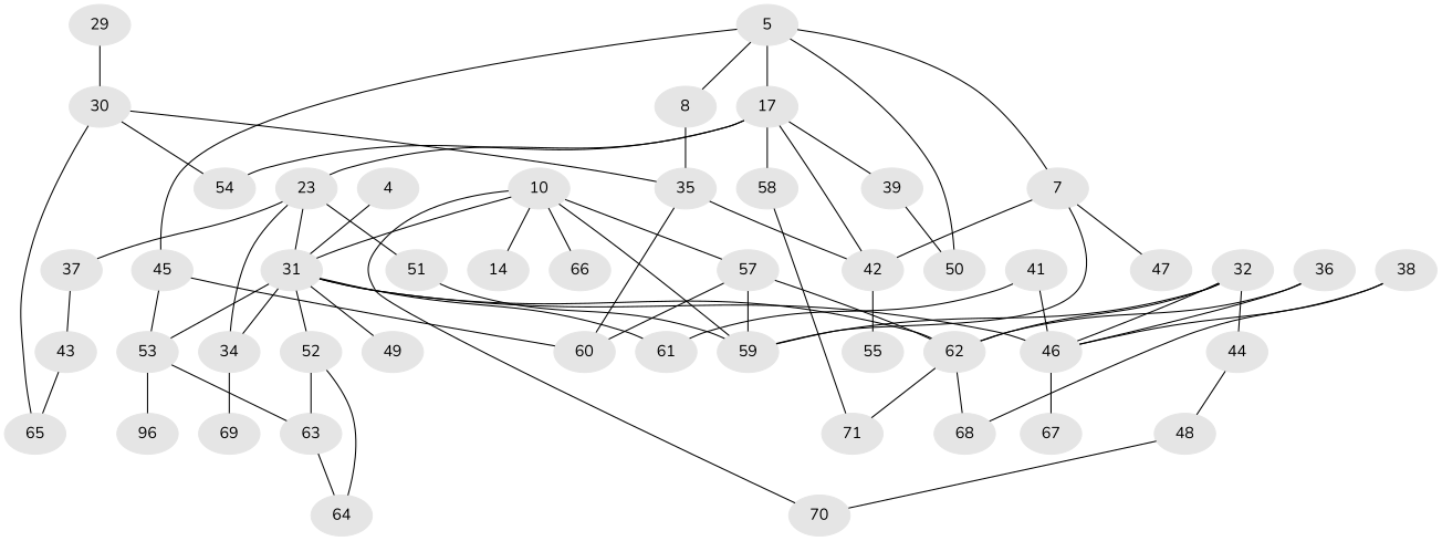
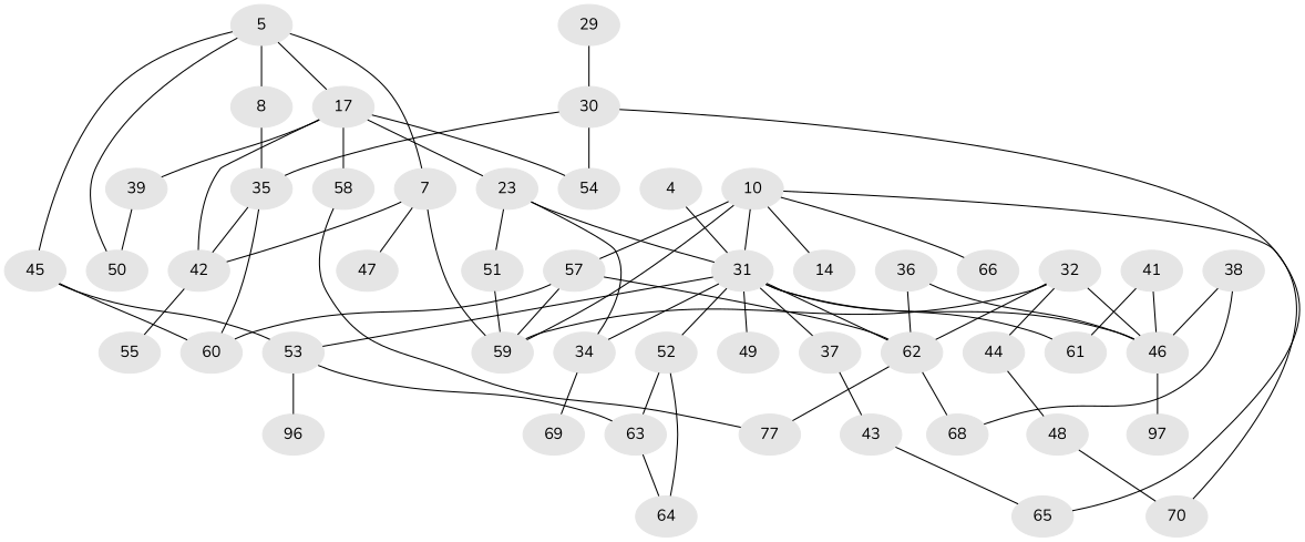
  graph {
    fontname=Nunito
    node [color=gray90 fontname=Nunito style=filled]
    edge [fontname=Nunito]
    31 [super="+3+1"]
    34 [super="+2"]
    46 [super="+33"]
    49
    52 [super="+26+16+11"]
    53 [super="+19"]
    61
    62 [super="+22"]
    4
    5
    7
    8
    17
    45
    50
    42
    47
    59 [super="+28+13+40"]
    35
    23 [super="+21"]
    39
    58
    54
    32 [super="+9"]
    44
    69
    60
    55
    10
    14
    57 [super="+15"]
    66
    70
    37
    51
    30 [super="+24"]
    65
-   71
+   71 [label=77]
    43
    29
-   67
+   67 [label=97]
    63
    64
    n44 [label=96]
    68
    48
    36
    38
    41
    31 -- 34 [weight=2]
    31 -- 46 [weight=2]
    31 -- 49
    31 -- 52
    31 -- 53
    31 -- 61
    31 -- 62 [weight=2]
    34 -- 69
    46 -- 67
    52 -- 63
    52 -- 64
    53 -- 63
    53 -- n44
    62 -- 71
    62 -- 68
    4 -- 31
    5 -- 7
    5 -- 8
    5 -- 17
    5 -- 45
    5 -- 50
    7 -- 42
    7 -- 47
    7 -- 59
    8 -- 35
    17 -- 42
    17 -- 23 [weight=2]
    17 -- 39
    17 -- 58
    17 -- 54
    45 -- 53
    45 -- 60
    42 -- 55
    35 -- 42
    35 -- 60
    23 -- 31
    23 -- 34 [weight=2]
-   23 -- 37
+   31 -- 37
    23 -- 51
    39 -- 50
    58 -- 71
    32 -- 46
    32 -- 62
    32 -- 59
    32 -- 44
    44 -- 48
    10 -- 31 [weight=2]
    10 -- 59 [weight=2]
    10 -- 14
    10 -- 57
    10 -- 66
    10 -- 70
    57 -- 62
    57 -- 59
    57 -- 60
    37 -- 43
    51 -- 59
    30 -- 35
    30 -- 54
    30 -- 65
    43 -- 65
    29 -- 30
    63 -- 64
    48 -- 70
    36 -- 46
    36 -- 62
    38 -- 46
    38 -- 68
    41 -- 46
    41 -- 61
  }
